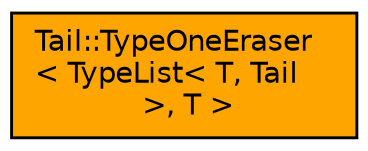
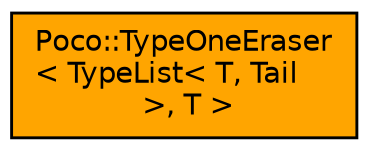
  digraph {
    rankdir=LR
-   n1 [color=black fillcolor=orange fontname=Helvetica fontsize=10 height=0.2 label="Tail::TypeOneEraser\l\< TypeList\< T, Tail\l \>, T \>" shape=record style=filled width=0.4]
+   n1 [color=black fillcolor=orange fontname=Helvetica fontsize=10 height=0.2 label="Poco::TypeOneEraser\l\< TypeList\< T, Tail\l \>, T \>" shape=record style=filled width=0.4]
  }
